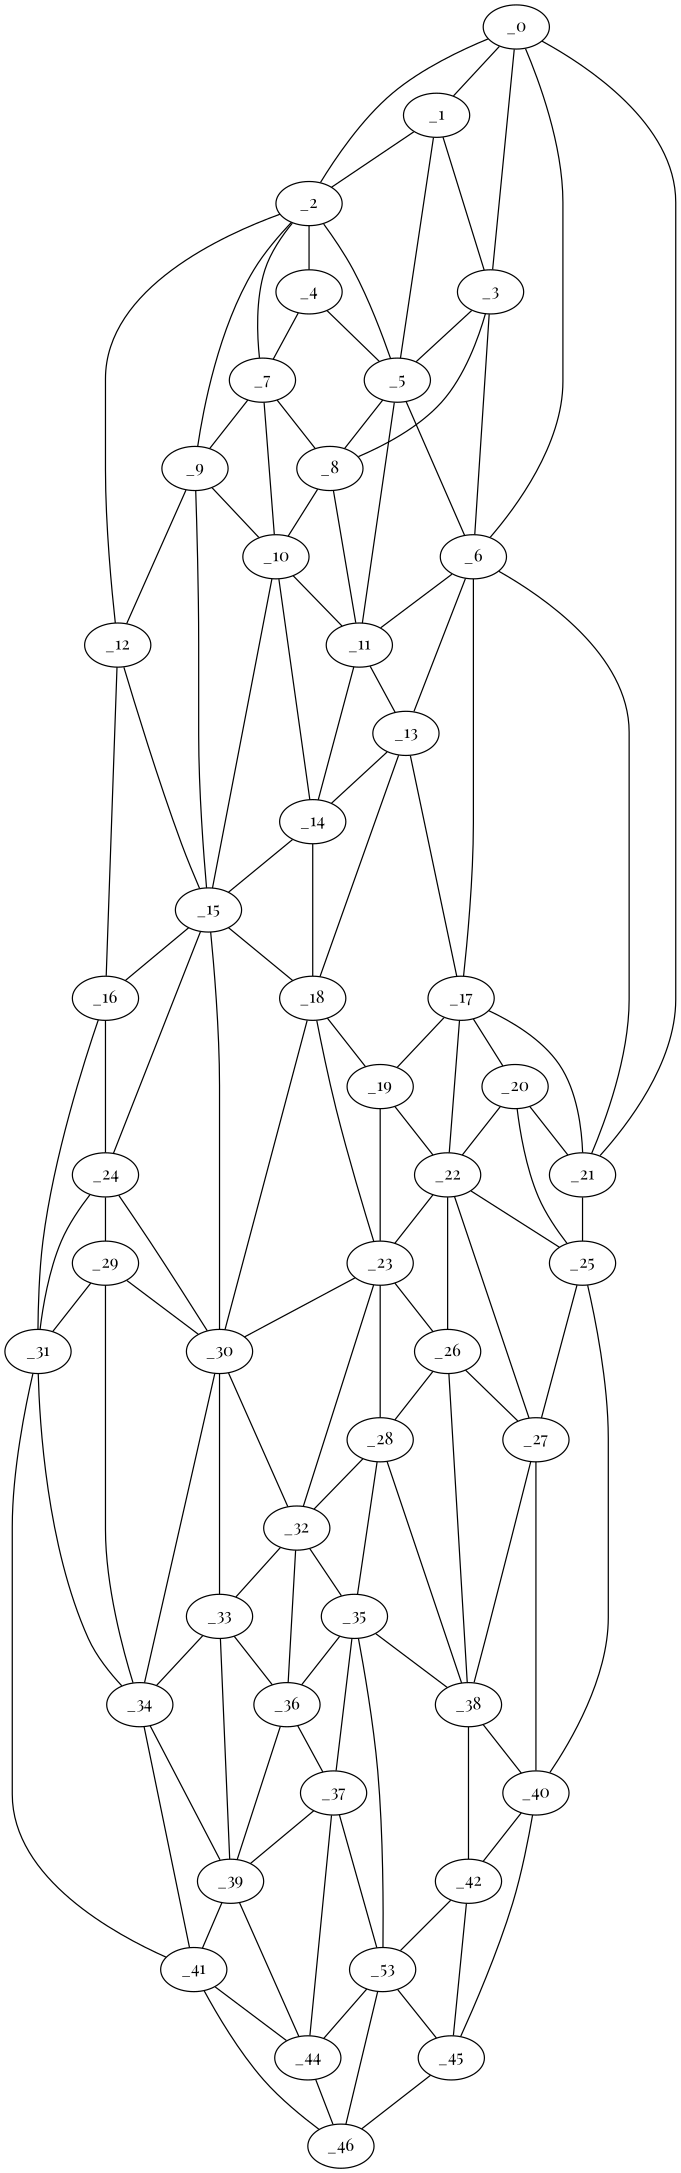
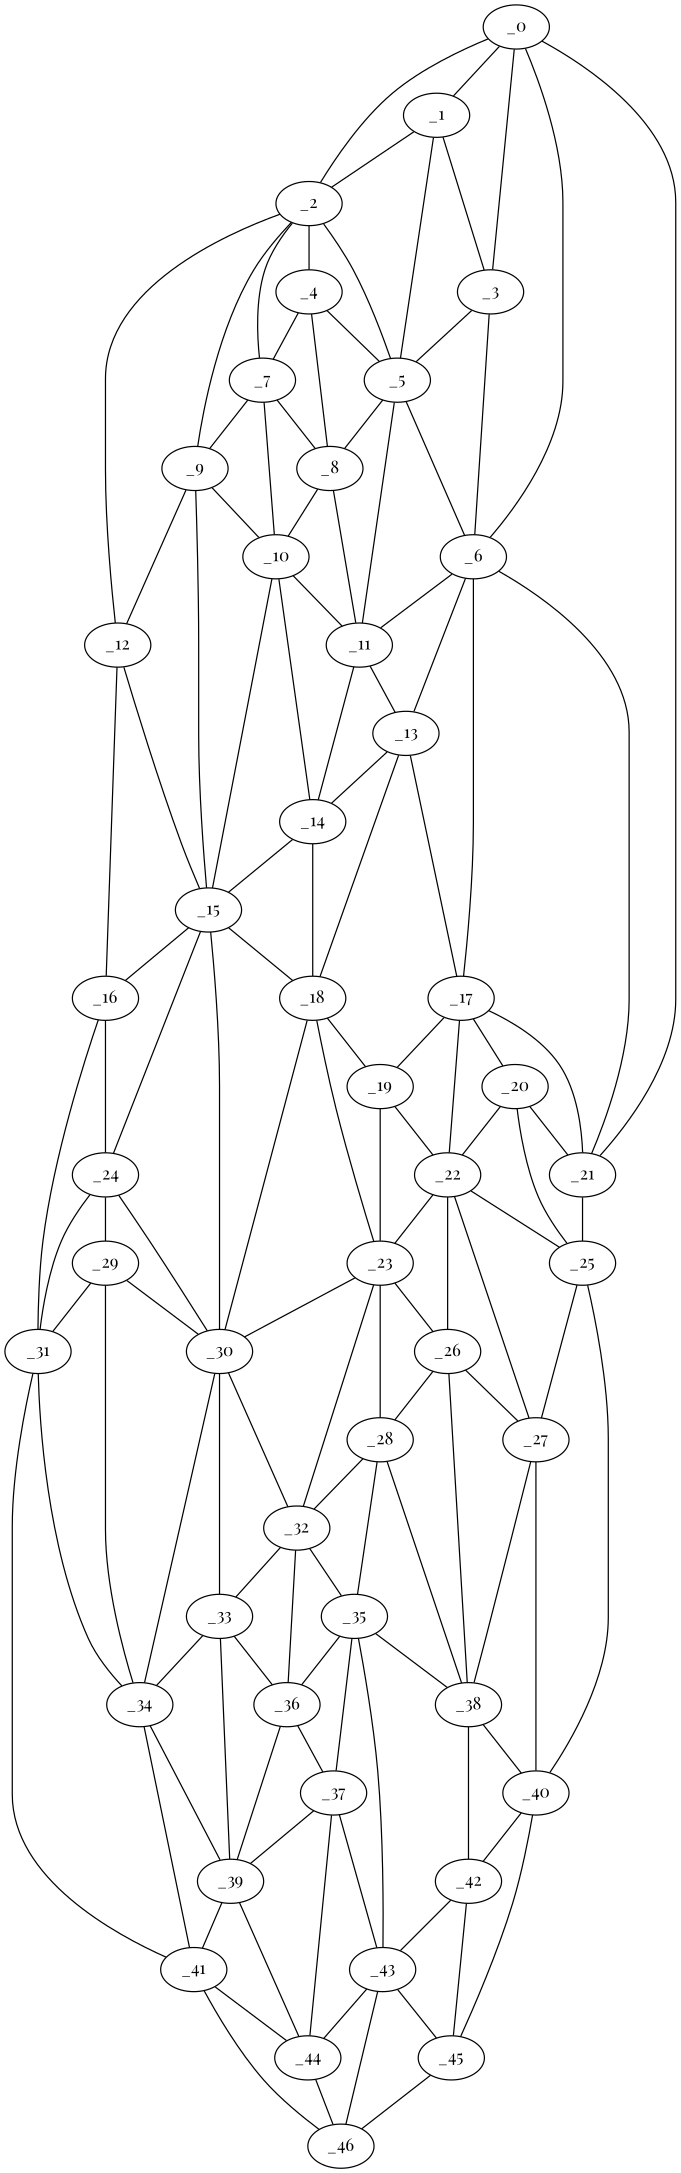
  graph {
    fontname="Playfair Display"
    node [fontname="Playfair Display" x=74 y=90]
    edge [fontname="Playfair Display" valence=2]
    _0 [x=5 y=85]
    _1 [x=8 y=78]
    _2 [x=9 y=53]
    _3 [x=13 y=79]
    _6 [x=22]
    _21 [x=67 y=104]
    _5 [x=21 y=60]
    _4 [x=15 y=52]
    _7 [x=27 y=44]
    _9 [x=31 y=40]
    _12 [x=45 y=26]
    _11 [x=39 y=58]
    _13 [x=46 y=61]
    _17 [x=57]
    _25 [y=104]
    _8 [x=29 y=56]
    _10 [x=37 y=51]
    _15 [x=54 y=36]
    _16 [x=55 y=23]
    _14 [x=50 y=56]
    _18 [x=58 y=64]
    _19 [x=63 y=69]
    _20 [x=66 y=93]
    _22 [x=68]
    _27 [x=81]
    _40 [x=108 y=81]
    _24 [y=24]
    _30 [x=84 y=44]
    _31 [x=86 y=22]
    _23 [x=69 y=67]
    _26 [x=81 y=81]
    _29 [x=84 y=28]
    _32 [x=86 y=55]
    _34 [x=92 y=33]
    _33 [x=89 y=46]
    _41 [x=111 y=35]
    _28 [x=83 y=74]
    _35 [x=95 y=69]
    _36 [x=96 y=47]
    _39 [x=100 y=40]
    _44 [x=116 y=48]
    _46 [x=124 y=55]
    _38 [x=99 y=79]
    _42 [x=112 y=69]
    _45 [x=120 y=62]
    _37 [x=99 y=47]
-   _43 [x=113 y=57 label=_53]
+   _43 [x=113 y=57]
    _0 -- _1
    _0 -- _2 [valence=1]
    _0 -- _3 [valence=1]
    _0 -- _6 [valence=1]
    _0 -- _21 [valence=1]
    _1 -- _2 [valence=1]
    _1 -- _3
    _1 -- _5 [valence=1]
    _2 -- _5
    _2 -- _4 [valence=1]
    _2 -- _7
    _2 -- _9 [valence=1]
    _2 -- _12 [valence=1]
    _3 -- _6 [valence=1]
    _3 -- _5
    _6 -- _21
    _6 -- _11
    _6 -- _13 [valence=1]
    _6 -- _17
    _21 -- _25 [valence=1]
    _5 -- _6
    _5 -- _11 [valence=1]
    _5 -- _8
    _4 -- _5 [valence=1]
    _4 -- _7
-   _3 -- _8
+   _4 -- _8
    _7 -- _9
    _7 -- _8
    _7 -- _10 [valence=1]
    _9 -- _12 [valence=1]
    _9 -- _10
    _9 -- _15 [valence=1]
    _12 -- _15
    _12 -- _16 [valence=1]
    _11 -- _13
    _11 -- _14
    _13 -- _17 [valence=1]
    _13 -- _14 [valence=1]
    _13 -- _18
    _17 -- _21 [valence=1]
    _17 -- _19
    _17 -- _20 [valence=1]
    _17 -- _22
    _25 -- _27
    _25 -- _40 [valence=1]
    _8 -- _11 [valence=1]
    _8 -- _10
    _10 -- _11
    _10 -- _15
    _10 -- _14 [valence=1]
    _15 -- _16
    _15 -- _18
    _15 -- _24
    _15 -- _30 [valence=1]
    _16 -- _24
    _16 -- _31 [valence=1]
    _14 -- _15
    _14 -- _18 [valence=1]
    _18 -- _19
    _18 -- _30
    _18 -- _23
    _19 -- _22
    _19 -- _23
    _20 -- _21
    _20 -- _25 [valence=1]
    _20 -- _22
    _22 -- _25 [valence=1]
    _22 -- _27
    _22 -- _23
    _22 -- _26
    _27 -- _40 [valence=1]
    _27 -- _38
    _40 -- _42 [valence=1]
    _40 -- _45 [valence=1]
    _24 -- _30
    _24 -- _31
    _24 -- _29 [valence=1]
    _30 -- _32 [valence=1]
    _30 -- _34 [valence=1]
    _30 -- _33
    _31 -- _34
    _31 -- _41 [valence=1]
    _23 -- _30 [valence=1]
    _23 -- _26 [valence=1]
    _23 -- _32
    _23 -- _28 [valence=1]
    _26 -- _27
    _26 -- _28
    _26 -- _38
    _29 -- _30
    _29 -- _31 [valence=1]
    _29 -- _34
    _32 -- _33
    _32 -- _35 [valence=1]
    _32 -- _36
    _34 -- _41
    _34 -- _39 [valence=1]
    _33 -- _34
    _33 -- _36 [valence=1]
    _33 -- _39
    _41 -- _44
    _41 -- _46 [valence=1]
    _28 -- _32
    _28 -- _35
    _28 -- _38
    _35 -- _36 [valence=1]
    _35 -- _38
    _35 -- _37
    _35 -- _43 [valence=1]
    _36 -- _39
    _36 -- _37 [valence=1]
    _39 -- _41 [valence=1]
    _39 -- _44
    _44 -- _46 [valence=1]
    _38 -- _40
    _38 -- _42
    _42 -- _45
    _42 -- _43
    _45 -- _46 [valence=1]
    _37 -- _39
    _37 -- _44
    _37 -- _43
    _43 -- _44
    _43 -- _46 [valence=1]
    _43 -- _45
  }
